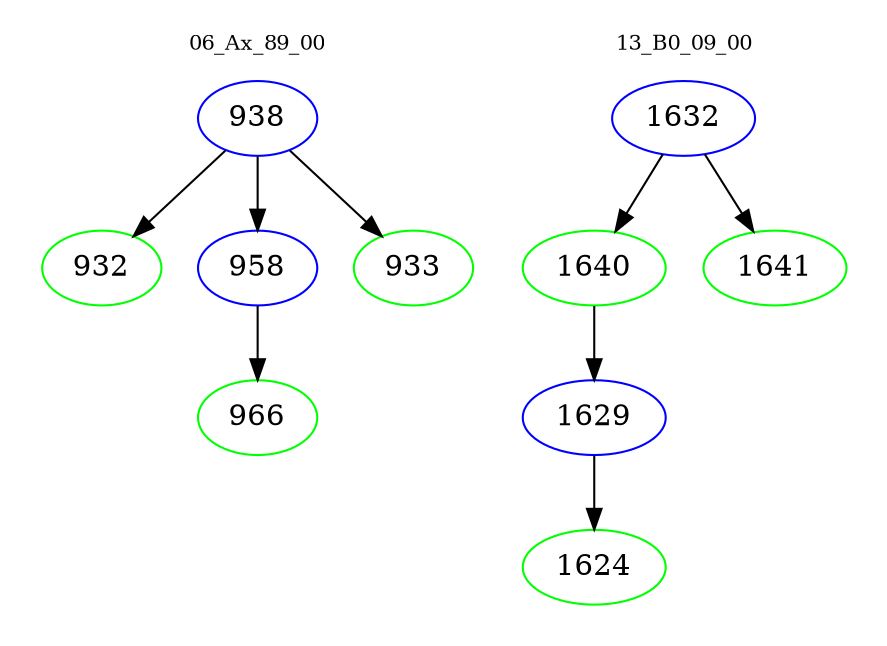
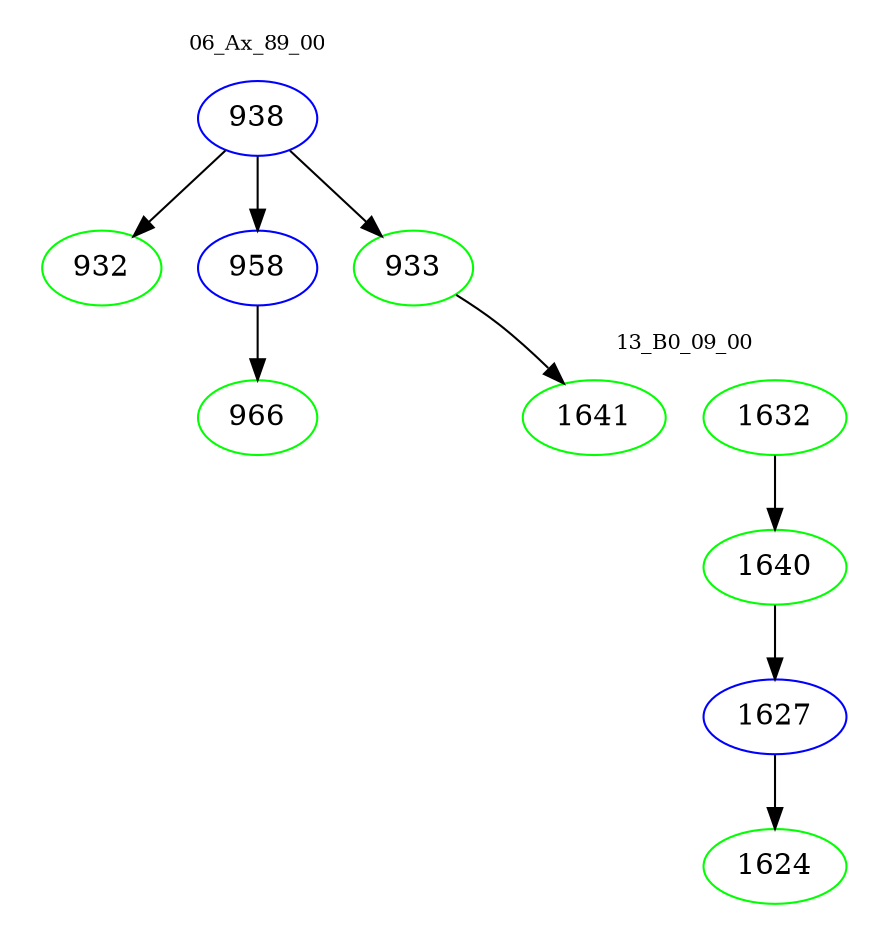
  digraph {
    fontname="DejaVu Serif"
    node [color=green fontname="DejaVu Serif"]
    edge [color=black fontname="DejaVu Serif"]
    n1 [color=blue label=938]
    n2 [label=932]
    n3 [color=blue label=958]
    n4 [label=933]
    n5 [label=966]
-   n6 [color=blue label=1632]
-   n7 [color=blue label=1629]
+   n6 [label=1632]
+   n7 [color=blue label=1627]
    n8 [label=1640]
    n9 [label=1641]
    n10 [label=1624]
    subgraph cluster_1 {
      color=white
      fontsize=10
      label="06_Ax_89_00"
      n1
      n2
      n3
      n4
      n5
    }
    subgraph cluster_2 {
      color=white
      fontsize=10
      label="13_B0_09_00"
      n6
      n7
      n8
      n9
      n10
    }
    n1 -> n2
    n1 -> n3
    n1 -> n4
    n3 -> n5
    n6 -> n8
-   n6 -> n9
+   n4 -> n9
    n7 -> n10
    n8 -> n7
  }
